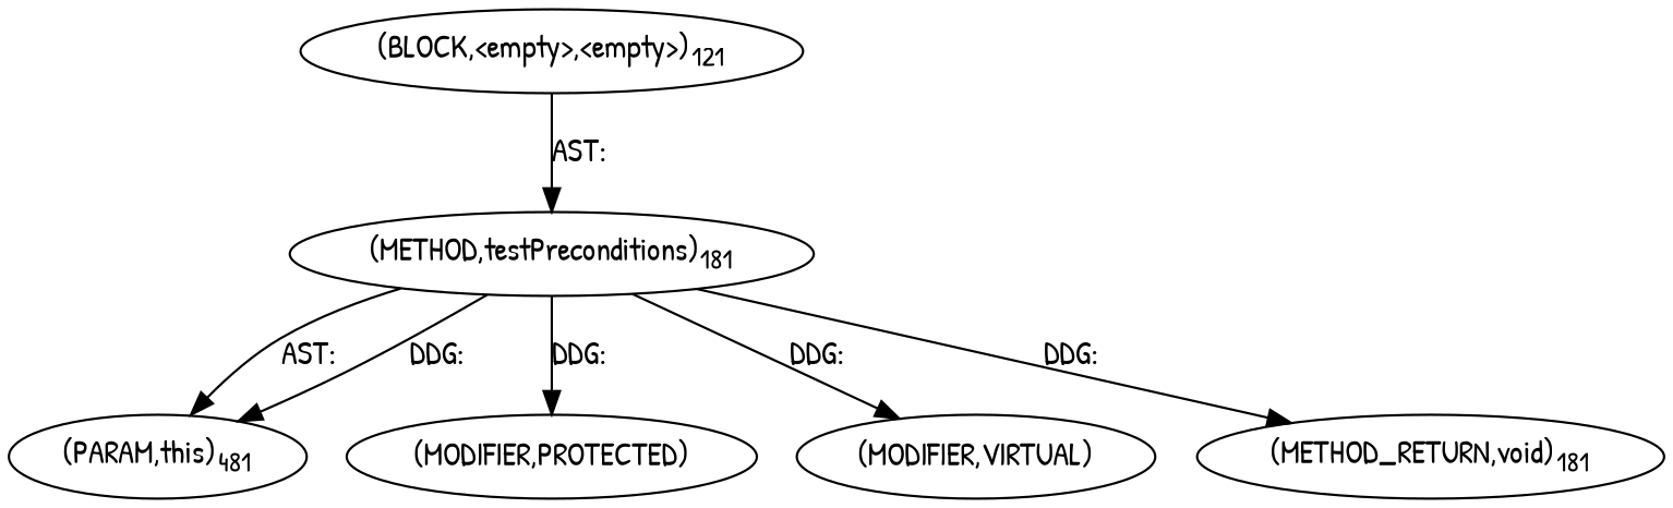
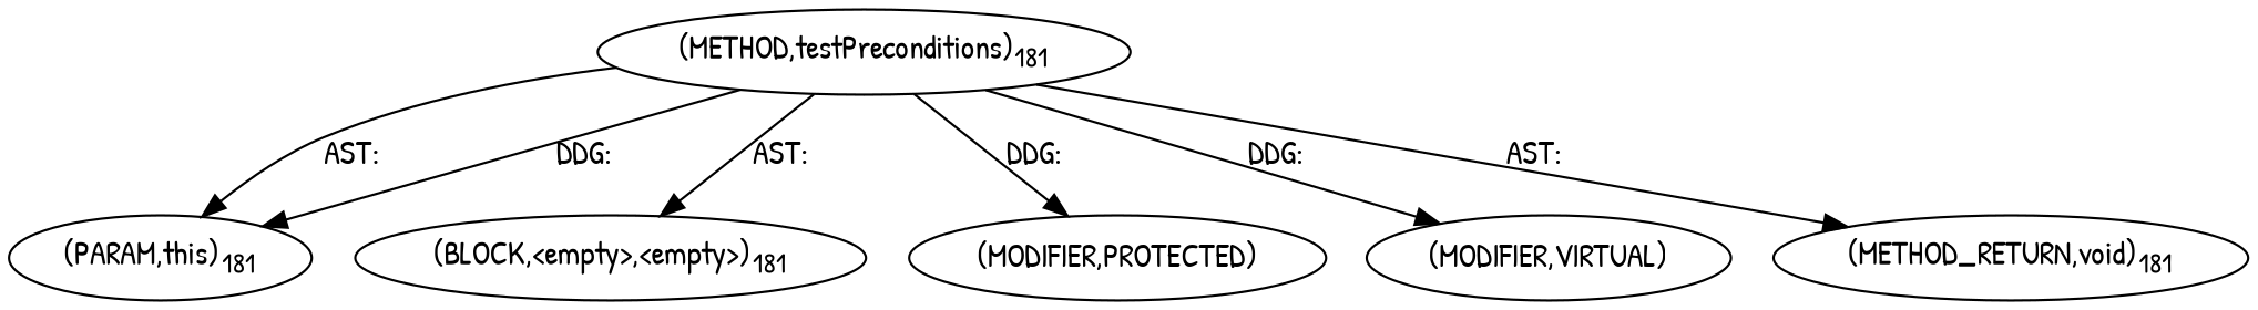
  digraph {
    fontname="Patrick Hand"
    node [fontname="Patrick Hand"]
    edge [fontname="Patrick Hand"]
    n1 [label=<(METHOD,testPreconditions)<SUB>181</SUB>>]
-   n2 [label=<(PARAM,this)<SUB>481</SUB>>]
-   n3 [label=<(BLOCK,&lt;empty&gt;,&lt;empty&gt;)<SUB>121</SUB>>]
+   n2 [label=<(PARAM,this)<SUB>181</SUB>>]
+   n3 [label=<(BLOCK,&lt;empty&gt;,&lt;empty&gt;)<SUB>181</SUB>>]
    n4 [label=<(MODIFIER,PROTECTED)>]
    n5 [label=<(MODIFIER,VIRTUAL)>]
    n6 [label=<(METHOD_RETURN,void)<SUB>181</SUB>>]
    n1 -> n2 [label="AST: "]
    n1 -> n2 [label="DDG: "]
-   n3 -> n1 [label="AST: "]
+   n1 -> n3 [label="AST: "]
    n1 -> n4 [label="DDG: "]
    n1 -> n5 [label="DDG: "]
-   n1 -> n6 [label="DDG: "]
+   n1 -> n6 [label="AST: "]
  }
